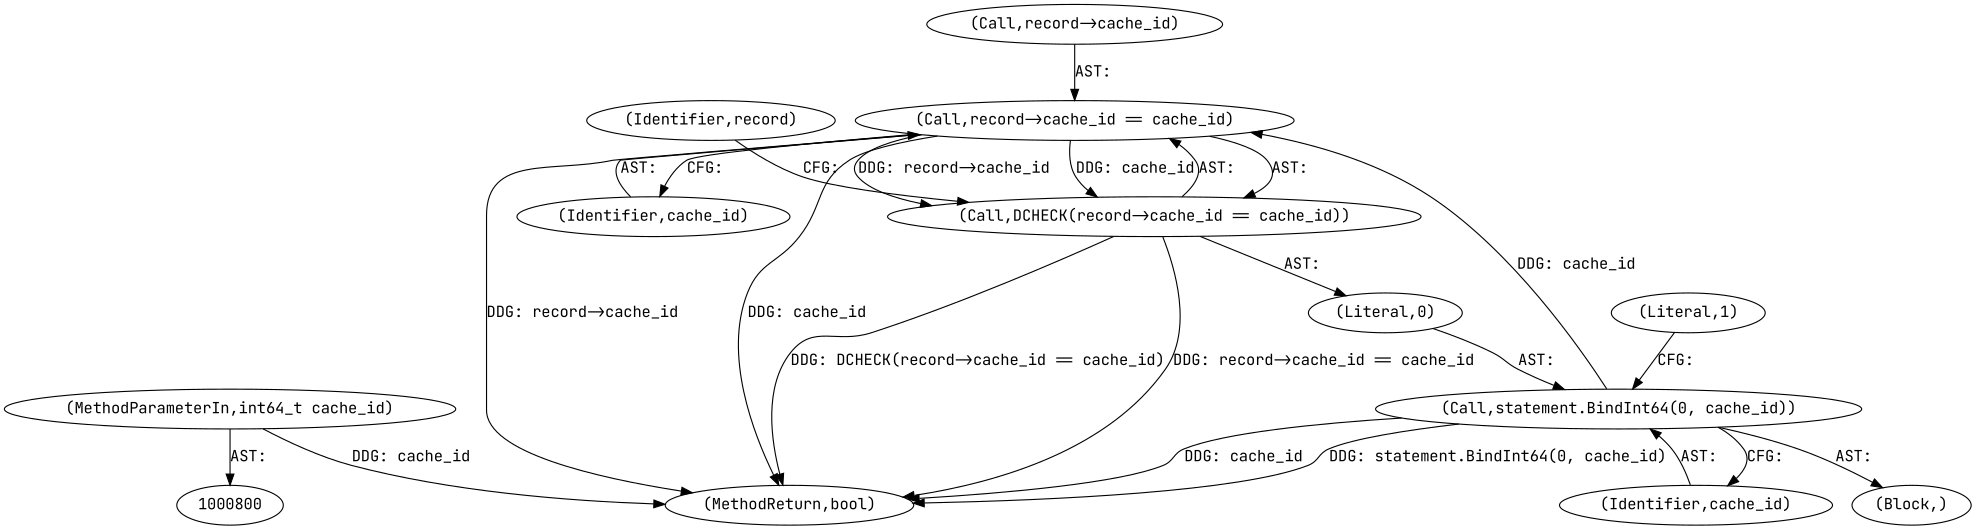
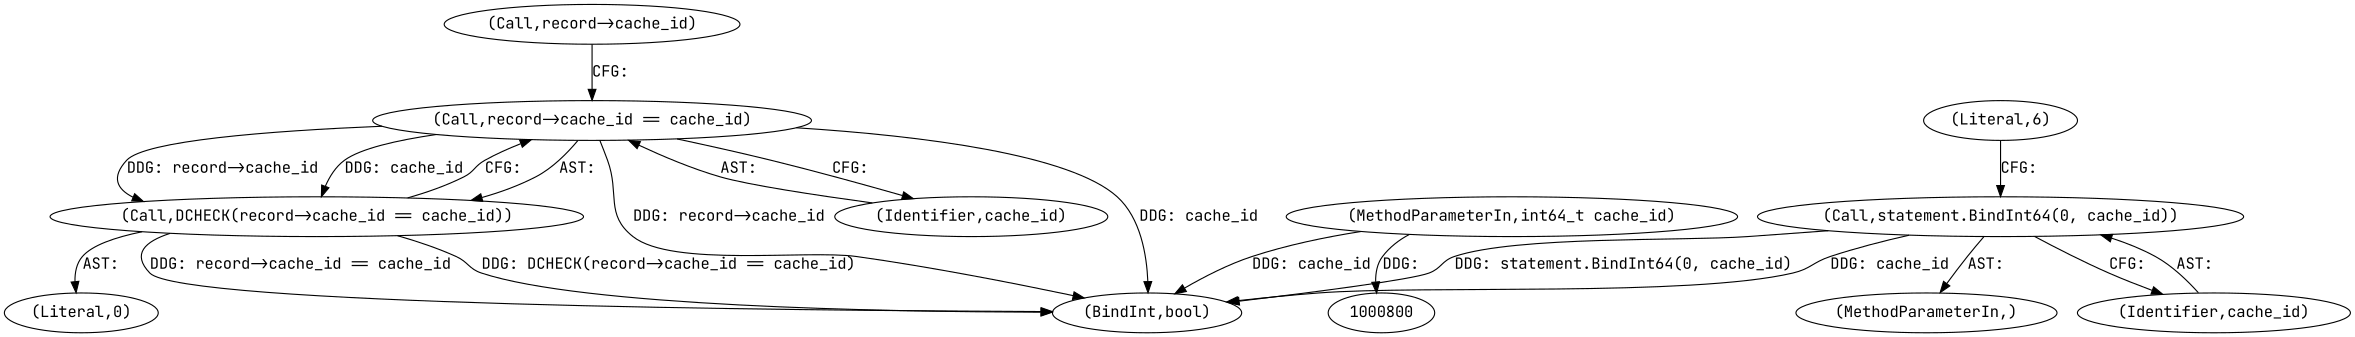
  digraph {
    fontname="JetBrains Mono"
    node [fontname="JetBrains Mono"]
    edge [fontname="JetBrains Mono"]
    n1 [label="(Call,record->cache_id == cache_id)"]
    n2 [label="(Call,DCHECK(record->cache_id == cache_id))"]
-   n3 [label="(MethodReturn,bool)"]
+   n3 [label="(BindInt,bool)"]
    n4 [label="(Identifier,cache_id)"]
    n5 [label="(Literal,0)"]
    n6 [label="(Call,statement.BindInt64(0, cache_id))"]
-   n7 [label="(Block,)"]
+   n7 [label="(MethodParameterIn,)"]
    n8 [label="(Identifier,cache_id)"]
    n9 [label="(MethodParameterIn,int64_t cache_id)"]
    n10 [label=1000800]
    n11 [label="(Call,record->cache_id)"]
-   n12 [label="(Identifier,record)"]
-   n13 [label="(Literal,1)"]
+   n13 [label="(Literal,6)"]
    n1 -> n2 [label="AST: "]
    n1 -> n2 [label="DDG: record->cache_id"]
    n1 -> n2 [label="DDG: cache_id"]
    n1 -> n3 [label="DDG: record->cache_id"]
    n1 -> n3 [label="DDG: cache_id"]
    n1 -> n4 [label="CFG: "]
-   n2 -> n1 [label="AST: "]
+   n2 -> n1 [label="CFG: "]
    n2 -> n3 [label="DDG: DCHECK(record->cache_id == cache_id)"]
    n2 -> n3 [label="DDG: record->cache_id == cache_id"]
    n2 -> n5 [label="AST: "]
    n4 -> n1 [label="AST: "]
-   n5 -> n6 [label="AST: "]
-   n6 -> n1 [label="DDG: cache_id"]
    n6 -> n3 [label="DDG: statement.BindInt64(0, cache_id)"]
    n6 -> n3 [label="DDG: cache_id"]
    n6 -> n7 [label="AST: "]
    n6 -> n8 [label="CFG: "]
    n8 -> n6 [label="AST: "]
    n9 -> n3 [label="DDG: cache_id"]
-   n9 -> n10 [label="AST: "]
-   n11 -> n1 [label="AST: "]
-   n12 -> n2 [label="CFG: "]
+   n9 -> n10 [label="DDG: "]
+   n11 -> n1 [label="CFG: "]
    n13 -> n6 [label="CFG: "]
  }
